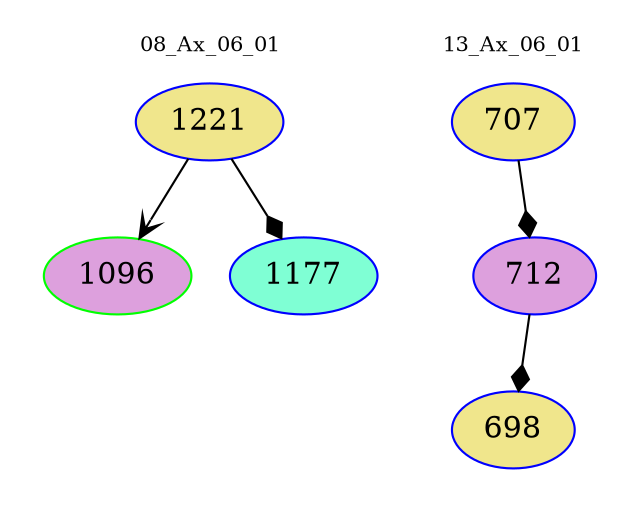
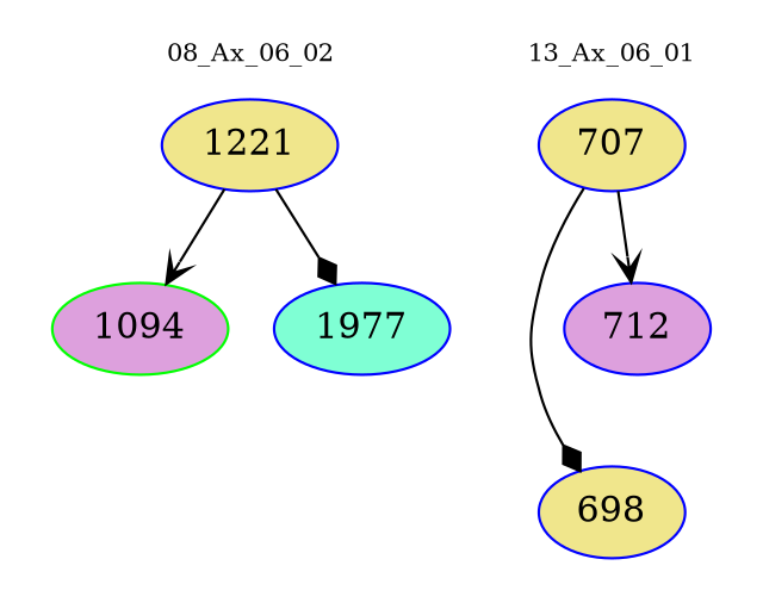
  digraph {
    node [color=blue fillcolor=khaki style=filled]
    edge [arrowhead=vee color=black]
    n1 [label=1221]
-   n2 [color=green fillcolor=plum label=1096]
-   n3 [fillcolor=aquamarine label=1177]
+   n2 [color=green fillcolor=plum label=1094]
+   n3 [fillcolor=aquamarine label=1977]
    n4 [label=707]
    n5 [label=698]
    n6 [fillcolor=plum label=712]
    subgraph cluster_1 {
      color=white
      fontsize=10
-     label="08_Ax_06_01"
+     label="08_Ax_06_02"
      n1
      n2
      n3
    }
    subgraph cluster_2 {
      color=white
      fontsize=10
      label="13_Ax_06_01"
      n4
      n5
      n6
    }
    n1 -> n2
    n1 -> n3 [arrowhead=diamond]
-   n6 -> n5 [arrowhead=diamond]
-   n4 -> n6 [arrowhead=diamond]
+   n4 -> n5 [arrowhead=diamond]
+   n4 -> n6
  }
